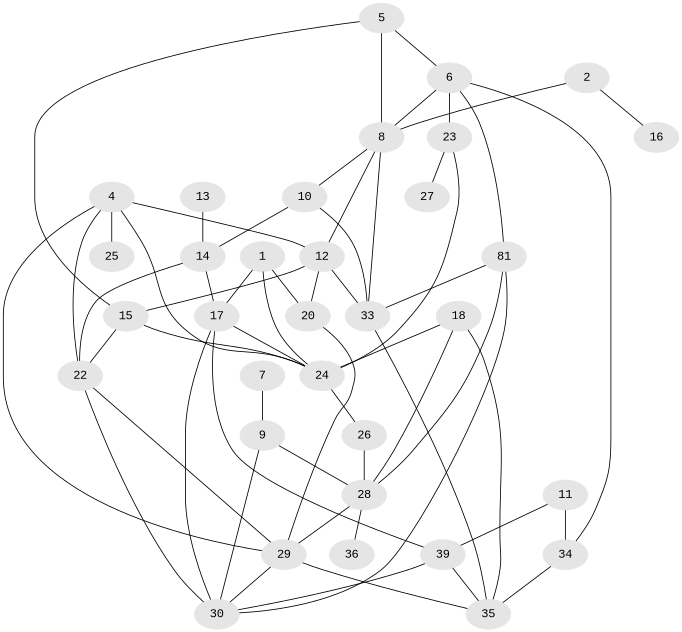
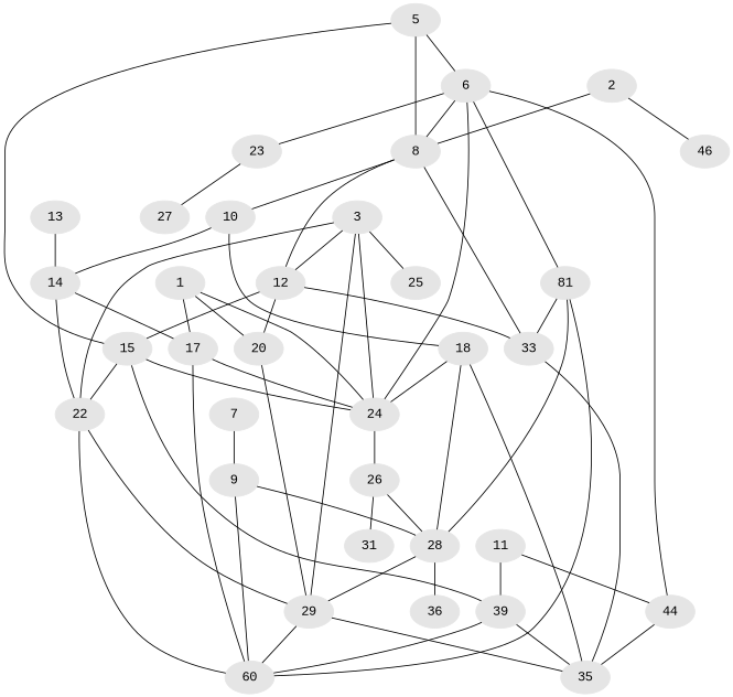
  graph {
    fontname="Liberation Mono"
    node [color=gray90 fontname="Liberation Mono" style=filled]
    edge [fontname="Liberation Mono" weight=1.0]
    1
    17
    20
    24
-   30
+   30 [label=60]
    n6 [label=39]
    29
    26
    2
    8
-   16
+   16 [label=46]
    12
    10
    33
-   3 [label=4]
+   3
    22
    25
    15
    35
    5
    6
    n22 [label=81]
    23
-   34
+   34 [label=44]
    28
    27
    7
    9
    14
    36
    11
    13
    18
+   31
    1 -- 17
    1 -- 20
    1 -- 24
    17 -- 24
    17 -- 30 [weight=2.0]
-   17 -- n6
+   15 -- n6
    20 -- 29
    24 -- 26
    n6 -- 30
    n6 -- 35
    29 -- 30
    29 -- 35
    26 -- 28
+   26 -- 31
    2 -- 8
    2 -- 16
    8 -- 12
    8 -- 10
    8 -- 33
    12 -- 20
    12 -- 33
    12 -- 15
-   10 -- 33
+   10 -- 18
    10 -- 14
    33 -- 35
    3 -- 24
    3 -- 29
    3 -- 12
    3 -- 22
    3 -- 25 [weight=2.0]
    22 -- 30
    22 -- 29
    15 -- 24
    15 -- 22
    5 -- 8
    5 -- 15
    5 -- 6
    6 -- 8
    6 -- n22
    6 -- 23
    6 -- 34
    n22 -- 30
    n22 -- 33
    n22 -- 28
-   23 -- 24
+   6 -- 24
    23 -- 27
    34 -- 35
    28 -- 29
    28 -- 36 [weight=2.0]
    7 -- 9
    9 -- 30
    9 -- 28
    14 -- 17
    14 -- 22
    11 -- n6
    11 -- 34
    13 -- 14
    18 -- 24
    18 -- 35
    18 -- 28
  }
